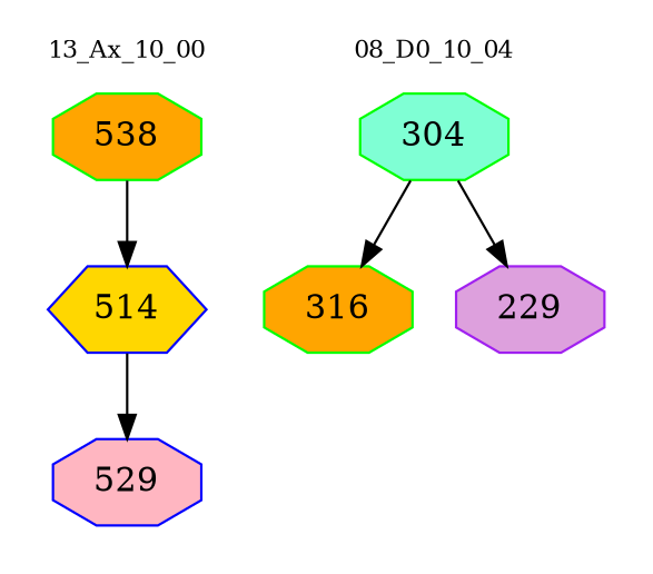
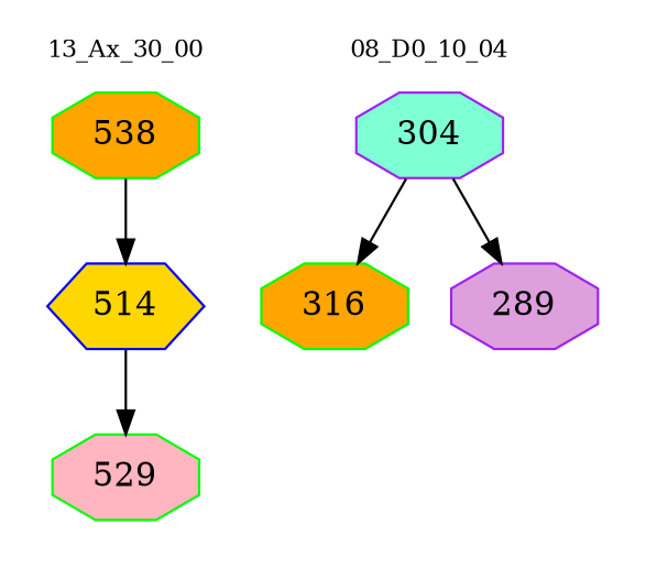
  digraph {
    fontname="DejaVu Serif"
    node [color=blue fillcolor=orange fontname="DejaVu Serif" shape=octagon style=filled]
    edge [color=black fontname="DejaVu Serif"]
    n1 [fillcolor=gold label=514 shape=hexagon]
    n2 [color=green label=538]
-   n3 [fillcolor=lightpink label=529]
-   n4 [color=green fillcolor=aquamarine label=304]
+   n3 [color=green fillcolor=lightpink label=529]
+   n4 [color=purple fillcolor=aquamarine label=304]
    n5 [color=green label=316]
-   n6 [color=purple fillcolor=plum label=229]
+   n6 [color=purple fillcolor=plum label=289]
    subgraph cluster_1 {
      color=white
      fontsize=10
-     label="13_Ax_10_00"
+     label="13_Ax_30_00"
      n1
      n2
      n3
    }
    subgraph cluster_2 {
      color=white
      fontsize=10
      label="08_D0_10_04"
      n4
      n5
      n6
    }
    n1 -> n3
    n2 -> n1
    n4 -> n5
    n4 -> n6
  }
